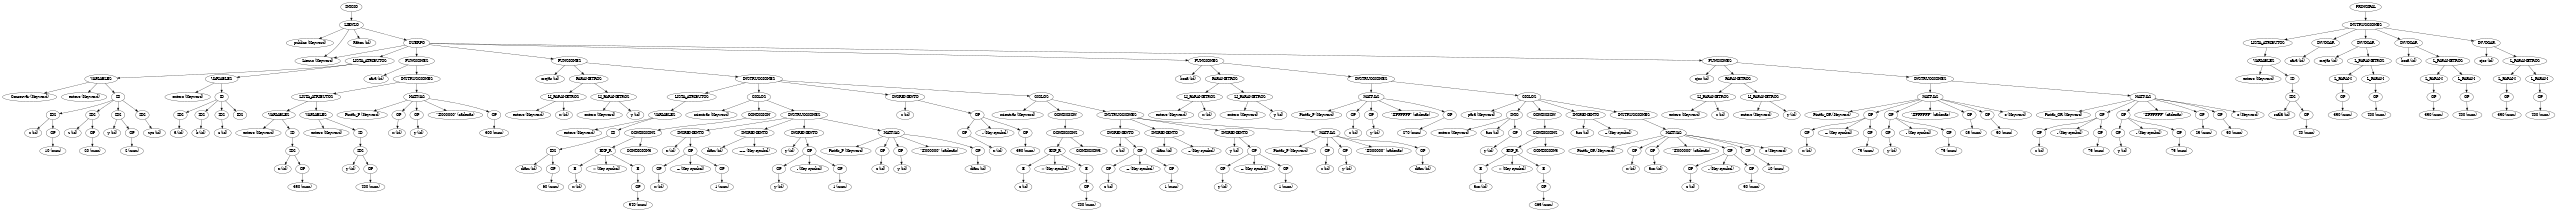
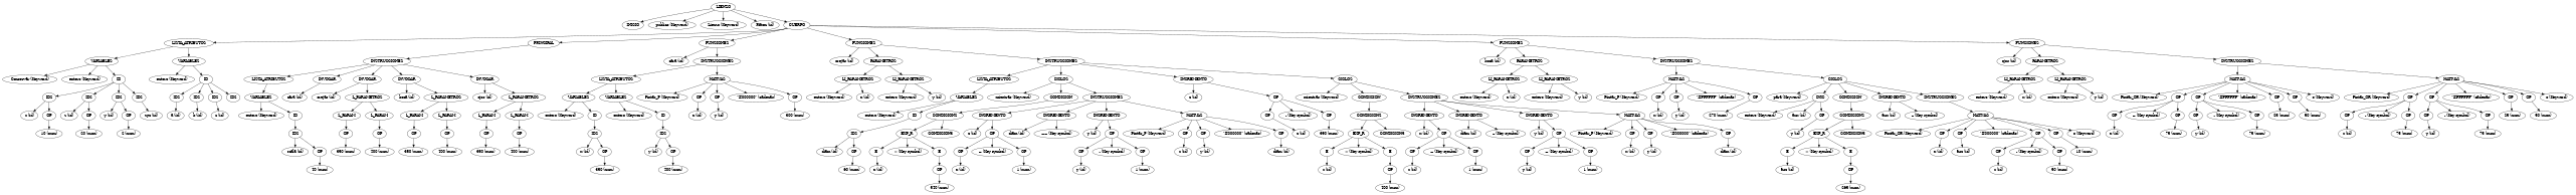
  digraph {
    n1 [label=INICIO]
    n2 [label=LIENZO]
    n3 [label="publico (Keyword)"]
    n4 [label="Lienzo (Keyword)"]
    n5 [label="Raton (id)"]
    n6 [label=CUERPO]
    n7 [label=LISTA_ATRIBUTOS]
    n8 [label=PRINCIPAL]
    n9 [label=FUNCIONES]
    n10 [label=FUNCIONES]
    n11 [label=FUNCIONES]
    n12 [label=FUNCIONES]
    n13 [label=VARIABLES]
    n14 [label=VARIABLES]
    n15 [label=INSTRUCCIONES]
    n16 [label="cara (id)"]
    n17 [label=INSTRUCCIONES]
    n18 [label="orejas (id)"]
    n19 [label=PARAMETROS]
    n20 [label=INSTRUCCIONES]
    n21 [label="boca (id)"]
    n22 [label=PARAMETROS]
    n23 [label=INSTRUCCIONES]
    n24 [label="ojos (id)"]
    n25 [label=PARAMETROS]
    n26 [label=INSTRUCCIONES]
    n27 [label="Conservar (Keyword)"]
    n28 [label="entero (Keyword)"]
    n29 [label=ID]
    n30 [label="entero (Keyword)"]
    n31 [label=ID]
    n32 [label=ID2]
    n33 [label=ID2]
    n34 [label=ID2]
    n35 [label=ID2]
    n36 [label="x (id)"]
    n37 [label=OP]
    n38 [label="z (id)"]
    n39 [label=OP]
    n40 [label="y (id)"]
    n41 [label=OP]
    n42 [label="zyx (id)"]
    n43 [label="10 (num)"]
    n44 [label="20 (num)"]
    n45 [label="2 (num)"]
    n46 [label=ID2]
    n47 [label=ID2]
    n48 [label=ID2]
    n49 [label=ID2]
    n50 [label="a (id)"]
    n51 [label="b (id)"]
    n52 [label="c (id)"]
    n53 [label=LISTA_ATRIBUTOS]
    n54 [label=INVOCAR]
    n55 [label=INVOCAR]
    n56 [label=INVOCAR]
    n57 [label=INVOCAR]
    n58 [label=VARIABLES]
    n59 [label="cara (id)"]
    n60 [label="orejas (id)"]
    n61 [label=L_PARAMETROS]
    n62 [label="boca (id)"]
    n63 [label=L_PARAMETROS]
    n64 [label="ojos (id)"]
    n65 [label=L_PARAMETROS]
    n66 [label="entero (Keyword)"]
    n67 [label=ID]
    n68 [label=ID2]
    n69 [label="scala (id)"]
    n70 [label=OP]
    n71 [label="40 (num)"]
    n72 [label=L_PARAM]
    n73 [label=L_PARAM]
    n74 [label=OP]
    n75 [label=OP]
    n76 [label="350 (num)"]
    n77 [label="400 (num)"]
    n78 [label=L_PARAM]
    n79 [label=L_PARAM]
    n80 [label=OP]
    n81 [label=OP]
    n82 [label="350 (num)"]
    n83 [label="400 (num)"]
    n84 [label=L_PARAM]
    n85 [label=L_PARAM]
    n86 [label=OP]
    n87 [label=OP]
    n88 [label="350 (num)"]
    n89 [label="400 (num)"]
    n90 [label=LISTA_ATRIBUTOS]
    n91 [label=NATIVAS]
    n92 [label=VARIABLES]
    n93 [label=VARIABLES]
    n94 [label="Pintar_P (Keyword)"]
    n95 [label=OP]
    n96 [label=OP]
    n97 [label="\"#000000\" (cadenas)"]
    n98 [label=OP]
    n99 [label="entero (Keyword)"]
    n100 [label=ID]
    n101 [label="entero (Keyword)"]
    n102 [label=ID]
    n103 [label=ID2]
    n104 [label="x (id)"]
    n105 [label=OP]
    n106 [label="350 (num)"]
    n107 [label=ID2]
    n108 [label="y (id)"]
    n109 [label=OP]
    n110 [label="400 (num)"]
    n111 [label="x (id)"]
    n112 [label="y (id)"]
    n113 [label="300 (num)"]
    n114 [label=LI_PARAMETROS]
    n115 [label=LI_PARAMETROS]
    n116 [label=LISTA_ATRIBUTOS]
    n117 [label=CICLOS]
    n118 [label=INCREMENTO]
    n119 [label=CICLOS]
    n120 [label="entero (Keyword)"]
    n121 [label="x (id)"]
    n122 [label="entero (Keyword)"]
    n123 [label="y (id)"]
    n124 [label=VARIABLES]
    n125 [label="mientras (Keyword)"]
    n126 [label=CONDICION]
    n127 [label=INSTRUCCIONES]
    n128 [label="x (id)"]
    n129 [label=OP]
    n130 [label="mientras (Keyword)"]
    n131 [label=CONDICION]
    n132 [label=INSTRUCCIONES]
    n133 [label="entero (Keyword)"]
    n134 [label=ID]
    n135 [label=ID2]
    n136 [label="diam (id)"]
    n137 [label=OP]
    n138 [label="60 (num)"]
    n139 [label=CONDICION2]
    n140 [label=INCREMENTO]
    n141 [label=INCREMENTO]
    n142 [label=INCREMENTO]
    n143 [label=NATIVAS]
    n144 [label=EXP_R]
    n145 [label=CONDICION3]
    n146 [label=E]
    n147 [label="< (Key symbol)"]
    n148 [label=E]
    n149 [label="x (id)"]
    n150 [label=OP]
    n151 [label="540 (num)"]
    n152 [label="x (id)"]
    n153 [label=OP]
    n154 [label="diam (id)"]
    n155 [label="++ (Key symbol)"]
    n156 [label="y (id)"]
    n157 [label=OP]
    n158 [label="Pintar_P (Keyword)"]
    n159 [label=OP]
    n160 [label=OP]
    n161 [label="\"#000000\" (cadenas)"]
    n162 [label=OP]
    n163 [label=OP]
    n164 [label="+ (Key symbol)"]
    n165 [label=OP]
    n166 [label="x (id)"]
    n167 [label="1 (num)"]
    n168 [label=OP]
    n169 [label="- (Key symbol)"]
    n170 [label=OP]
    n171 [label="y (id)"]
    n172 [label="1 (num)"]
    n173 [label="x (id)"]
    n174 [label="y (id)"]
    n175 [label="diam (id)"]
    n176 [label=OP]
    n177 [label="- (Key symbol)"]
    n178 [label=OP]
    n179 [label="x (id)"]
    n180 [label="390 (num)"]
    n181 [label=CONDICION2]
    n182 [label=INCREMENTO]
    n183 [label=INCREMENTO]
    n184 [label=INCREMENTO]
    n185 [label=NATIVAS]
    n186 [label=EXP_R]
    n187 [label=CONDICION3]
    n188 [label=E]
    n189 [label="< (Key symbol)"]
    n190 [label=E]
    n191 [label="x (id)"]
    n192 [label=OP]
    n193 [label="400 (num)"]
    n194 [label="x (id)"]
    n195 [label=OP]
    n196 [label="diam (id)"]
    n197 [label="-- (Key symbol)"]
    n198 [label="y (id)"]
    n199 [label=OP]
    n200 [label="Pintar_P (Keyword)"]
    n201 [label=OP]
    n202 [label=OP]
    n203 [label="\"#000000\" (cadenas)"]
    n204 [label=OP]
    n205 [label=OP]
    n206 [label="+ (Key symbol)"]
    n207 [label=OP]
    n208 [label="x (id)"]
    n209 [label="1 (num)"]
    n210 [label=OP]
    n211 [label="+ (Key symbol)"]
    n212 [label=OP]
    n213 [label="y (id)"]
    n214 [label="1 (num)"]
    n215 [label="x (id)"]
    n216 [label="y (id)"]
    n217 [label="diam (id)"]
    n218 [label=LI_PARAMETROS]
    n219 [label=LI_PARAMETROS]
    n220 [label=NATIVAS]
    n221 [label=CICLOS]
    n222 [label="entero (Keyword)"]
    n223 [label="x (id)"]
    n224 [label="entero (Keyword)"]
    n225 [label="y (id)"]
    n226 [label="Pintar_P (Keyword)"]
    n227 [label=OP]
    n228 [label=OP]
    n229 [label="\"#FFFFFF\" (cadenas)"]
    n230 [label=OP]
    n231 [label="para (Keyword)"]
    n232 [label=INIC]
    n233 [label=CONDICION]
    n234 [label=INCREMENTO]
    n235 [label=INSTRUCCIONES]
    n236 [label="x (id)"]
    n237 [label="y (id)"]
    n238 [label="270 (num)"]
    n239 [label="entero (Keyword)"]
    n240 [label="aux (id)"]
    n241 [label=OP]
    n242 [label=CONDICION2]
    n243 [label="aux (id)"]
    n244 [label="-- (Key symbol)"]
    n245 [label=NATIVAS]
    n246 [label="y (id)"]
    n247 [label=EXP_R]
    n248 [label=CONDICION3]
    n249 [label=E]
    n250 [label="> (Key symbol)"]
    n251 [label=E]
    n252 [label="aux (id)"]
    n253 [label=OP]
    n254 [label="265 (num)"]
    n255 [label="Pintar_OR (Keyword)"]
    n256 [label=OP]
    n257 [label=OP]
    n258 [label="\"#000000\" (cadenas)"]
    n259 [label=OP]
    n260 [label=OP]
    n261 [label="o (Keyword)"]
    n262 [label="x (id)"]
    n263 [label="aux (id)"]
    n264 [label=OP]
    n265 [label="- (Key symbol)"]
    n266 [label=OP]
    n267 [label="10 (num)"]
    n268 [label="x (id)"]
    n269 [label="50 (num)"]
    n270 [label=LI_PARAMETROS]
    n271 [label=LI_PARAMETROS]
    n272 [label=NATIVAS]
    n273 [label=NATIVAS]
    n274 [label="entero (Keyword)"]
    n275 [label="x (id)"]
    n276 [label="entero (Keyword)"]
    n277 [label="y (id)"]
    n278 [label="Pintar_OR (Keyword)"]
    n279 [label=OP]
    n280 [label=OP]
    n281 [label="\"#FFFFFF\" (cadenas)"]
    n282 [label=OP]
    n283 [label=OP]
    n284 [label="o (Keyword)"]
    n285 [label="Pintar_OR (Keyword)"]
    n286 [label=OP]
    n287 [label=OP]
    n288 [label="\"#FFFFFF\" (cadenas)"]
    n289 [label=OP]
    n290 [label=OP]
    n291 [label="o (Keyword)"]
    n292 [label=OP]
    n293 [label="+ (Key symbol)"]
    n294 [label=OP]
    n295 [label=OP]
    n296 [label="- (Key symbol)"]
    n297 [label=OP]
    n298 [label="25 (num)"]
    n299 [label="50 (num)"]
    n300 [label="x (id)"]
    n301 [label="75 (num)"]
    n302 [label="y (id)"]
    n303 [label="75 (num)"]
    n304 [label=OP]
    n305 [label="- (Key symbol)"]
    n306 [label=OP]
    n307 [label=OP]
    n308 [label="- (Key symbol)"]
    n309 [label=OP]
    n310 [label="25 (num)"]
    n311 [label="50 (num)"]
    n312 [label="x (id)"]
    n313 [label="75 (num)"]
    n314 [label="y (id)"]
    n315 [label="75 (num)"]
-   n1 -> n2
+   n2 -> n1
    n2 -> n3
    n2 -> n4
    n2 -> n5
    n2 -> n6
    n6 -> n7
-   n6 -> n4
+   n6 -> n8
    n6 -> n9
    n6 -> n10
    n6 -> n11
    n6 -> n12
    n7 -> n13
    n7 -> n14
    n8 -> n15
    n9 -> n16
    n9 -> n17
    n10 -> n18
    n10 -> n19
    n10 -> n20
    n11 -> n21
    n11 -> n22
    n11 -> n23
    n12 -> n24
    n12 -> n25
    n12 -> n26
    n13 -> n27
    n13 -> n28
    n13 -> n29
    n14 -> n30
    n14 -> n31
    n15 -> n53
    n15 -> n54
    n15 -> n55
    n15 -> n56
    n15 -> n57
    n17 -> n90
    n17 -> n91
    n19 -> n114
    n19 -> n115
    n20 -> n116
    n20 -> n117
    n20 -> n118
    n20 -> n119
    n22 -> n218
    n22 -> n219
    n23 -> n220
    n23 -> n221
    n25 -> n270
    n25 -> n271
    n26 -> n272
    n26 -> n273
    n29 -> n32
    n29 -> n33
    n29 -> n34
    n29 -> n35
    n31 -> n46
    n31 -> n47
    n31 -> n48
    n31 -> n49
    n32 -> n36
    n32 -> n37
    n33 -> n38
    n33 -> n39
    n34 -> n40
    n34 -> n41
    n35 -> n42
    n37 -> n43
    n39 -> n44
    n41 -> n45
    n46 -> n50
    n47 -> n51
    n48 -> n52
    n53 -> n58
    n54 -> n59
    n55 -> n60
    n55 -> n61
    n56 -> n62
    n56 -> n63
    n57 -> n64
    n57 -> n65
    n58 -> n66
    n58 -> n67
    n61 -> n72
    n61 -> n73
    n63 -> n78
    n63 -> n79
    n65 -> n84
    n65 -> n85
    n67 -> n68
    n68 -> n69
    n68 -> n70
    n70 -> n71
    n72 -> n74
    n73 -> n75
    n74 -> n76
    n75 -> n77
    n78 -> n80
    n79 -> n81
    n80 -> n82
    n81 -> n83
    n84 -> n86
    n85 -> n87
    n86 -> n88
    n87 -> n89
    n90 -> n92
    n90 -> n93
    n91 -> n94
    n91 -> n95
    n91 -> n96
    n91 -> n97
    n91 -> n98
    n92 -> n99
    n92 -> n100
    n93 -> n101
    n93 -> n102
    n95 -> n111
    n96 -> n112
    n98 -> n113
    n100 -> n103
    n102 -> n107
    n103 -> n104
    n103 -> n105
    n105 -> n106
    n107 -> n108
    n107 -> n109
    n109 -> n110
    n114 -> n120
    n114 -> n121
    n115 -> n122
    n115 -> n123
    n116 -> n124
    n117 -> n125
    n117 -> n126
    n117 -> n127
    n118 -> n128
    n118 -> n129
    n119 -> n130
    n119 -> n131
    n119 -> n132
    n124 -> n133
    n124 -> n134
    n126 -> n139
    n127 -> n140
    n127 -> n141
    n127 -> n142
    n127 -> n143
    n129 -> n176
    n129 -> n177
    n129 -> n178
    n131 -> n181
    n132 -> n182
    n132 -> n183
    n132 -> n184
    n132 -> n185
    n134 -> n135
    n135 -> n136
    n135 -> n137
    n137 -> n138
    n139 -> n144
    n139 -> n145
    n140 -> n152
    n140 -> n153
    n141 -> n154
    n141 -> n155
    n142 -> n156
    n142 -> n157
    n143 -> n158
    n143 -> n159
    n143 -> n160
    n143 -> n161
    n143 -> n162
    n144 -> n146
    n144 -> n147
    n144 -> n148
    n146 -> n149
    n148 -> n150
    n150 -> n151
    n153 -> n163
    n153 -> n164
    n153 -> n165
    n157 -> n168
    n157 -> n169
    n157 -> n170
    n159 -> n173
    n160 -> n174
    n162 -> n175
    n163 -> n166
    n165 -> n167
    n168 -> n171
    n170 -> n172
    n176 -> n179
    n178 -> n180
    n181 -> n186
    n181 -> n187
    n182 -> n194
    n182 -> n195
    n183 -> n196
    n183 -> n197
    n184 -> n198
    n184 -> n199
    n185 -> n200
    n185 -> n201
    n185 -> n202
    n185 -> n203
    n185 -> n204
    n186 -> n188
    n186 -> n189
    n186 -> n190
    n188 -> n191
    n190 -> n192
    n192 -> n193
    n195 -> n205
    n195 -> n206
    n195 -> n207
    n199 -> n210
    n199 -> n211
    n199 -> n212
    n201 -> n215
    n202 -> n216
    n204 -> n217
    n205 -> n208
    n207 -> n209
    n210 -> n213
    n212 -> n214
    n218 -> n222
    n218 -> n223
    n219 -> n224
    n219 -> n225
    n220 -> n226
    n220 -> n227
    n220 -> n228
    n220 -> n229
    n220 -> n230
    n221 -> n231
    n221 -> n232
    n221 -> n233
    n221 -> n234
    n221 -> n235
    n227 -> n236
    n228 -> n237
    n230 -> n238
    n232 -> n239
    n232 -> n240
    n232 -> n241
    n233 -> n242
    n234 -> n243
    n234 -> n244
    n235 -> n245
    n241 -> n246
    n242 -> n247
    n242 -> n248
    n245 -> n255
    n245 -> n256
    n245 -> n257
    n245 -> n258
    n245 -> n259
    n245 -> n260
    n245 -> n261
    n247 -> n249
    n247 -> n250
    n247 -> n251
    n249 -> n252
    n251 -> n253
    n253 -> n254
    n256 -> n262
    n257 -> n263
    n259 -> n264
    n259 -> n265
    n259 -> n266
    n260 -> n267
    n264 -> n268
    n266 -> n269
    n270 -> n274
    n270 -> n275
    n271 -> n276
    n271 -> n277
    n272 -> n278
    n272 -> n279
    n272 -> n280
    n272 -> n281
    n272 -> n282
    n272 -> n283
    n272 -> n284
    n273 -> n285
    n273 -> n286
    n273 -> n287
    n273 -> n288
    n273 -> n289
    n273 -> n290
    n273 -> n291
    n279 -> n292
    n279 -> n293
    n279 -> n294
    n280 -> n295
    n280 -> n296
    n280 -> n297
    n282 -> n298
    n283 -> n299
    n286 -> n304
    n286 -> n305
    n286 -> n306
    n287 -> n307
    n287 -> n308
    n287 -> n309
    n289 -> n310
    n290 -> n311
    n292 -> n300
    n294 -> n301
    n295 -> n302
    n297 -> n303
    n304 -> n312
    n306 -> n313
    n307 -> n314
    n309 -> n315
  }
